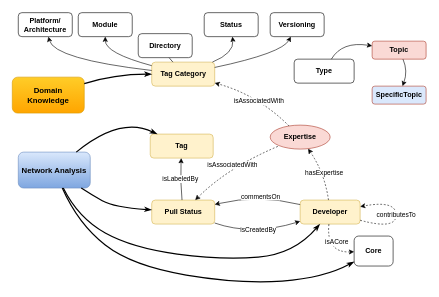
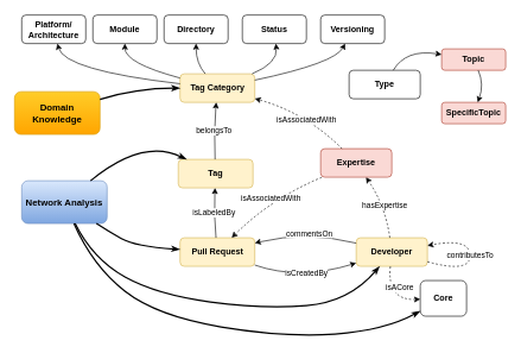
  <mxCell id="0" />
  <mxCell id="1" parent="0" />
  <mxCell id="2" value="&lt;b&gt;Developer&lt;/b&gt;" style="rounded=1;whiteSpace=wrap;html=1;fillColor=#fff2cc;strokeColor=#d6b656;" parent="1" vertex="1"><mxGeometry x="500" y="333" width="100" height="40" as="geometry" /></mxCell>
- <mxCell id="3" value="&lt;b&gt;Pull Status&lt;/b&gt;" style="rounded=1;whiteSpace=wrap;html=1;fillColor=#fff2cc;strokeColor=#d6b656;" parent="1" vertex="1"><mxGeometry x="252.5" y="333" width="105" height="40" as="geometry" /></mxCell>
+ <mxCell id="3" value="&lt;b&gt;Pull Request&lt;/b&gt;" style="rounded=1;whiteSpace=wrap;html=1;fillColor=#fff2cc;strokeColor=#d6b656;" parent="1" vertex="1"><mxGeometry x="252.5" y="333" width="105" height="40" as="geometry" /></mxCell>
  <mxCell id="4" value="&lt;b&gt;Type&lt;/b&gt;" style="rounded=1;whiteSpace=wrap;html=1;" parent="1" vertex="1"><mxGeometry x="490" y="98" width="100" height="40" as="geometry" /></mxCell>
  <mxCell id="5" value="&lt;b&gt;Tag&lt;/b&gt;" style="rounded=1;whiteSpace=wrap;html=1;fillColor=#fff2cc;strokeColor=#d6b656;" parent="1" vertex="1"><mxGeometry x="250" y="223" width="105" height="40" as="geometry" /></mxCell>
  <mxCell id="6" value="&lt;b&gt;Tag Category&lt;/b&gt;" style="rounded=1;whiteSpace=wrap;html=1;fillColor=#fff2cc;strokeColor=#d6b656;" parent="1" vertex="1"><mxGeometry x="252.5" y="103" width="105" height="40" as="geometry" /></mxCell>
  <mxCell id="7" value="&lt;b&gt;Platform/&lt;br&gt;Architecture&lt;/b&gt;" style="rounded=1;whiteSpace=wrap;html=1;" parent="1" vertex="1"><mxGeometry x="30" y="20.5" width="90" height="40" as="geometry" /></mxCell>
  <mxCell id="8" value="" style="curved=1;endArrow=classic;html=1;" parent="1" source="6" target="7" edge="1"><mxGeometry width="50" height="50" relative="1" as="geometry"><mxPoint x="255" y="115" as="sourcePoint" /><mxPoint x="209" y="53" as="targetPoint" /><Array as="points"><mxPoint x="90" y="98" /></Array></mxGeometry></mxCell>
  <mxCell id="9" value="" style="curved=1;endArrow=classic;html=1;" parent="1" source="6" target="31" edge="1"><mxGeometry width="50" height="50" relative="1" as="geometry"><mxPoint x="288" y="103" as="sourcePoint" /><mxPoint x="237.692" y="58" as="targetPoint" /><Array as="points"><mxPoint x="175" y="88" /></Array></mxGeometry></mxCell>
  <mxCell id="10" value="" style="curved=1;endArrow=classic;html=1;" parent="1" source="6" target="32" edge="1"><mxGeometry width="50" height="50" relative="1" as="geometry"><mxPoint x="363" y="103" as="sourcePoint" /><mxPoint x="346.105" y="58" as="targetPoint" /><Array as="points"><mxPoint x="275" y="88" /></Array></mxGeometry></mxCell>
  <mxCell id="11" value="&lt;b&gt;Topic&lt;/b&gt;" style="rounded=1;whiteSpace=wrap;html=1;fillColor=#fad9d5;strokeColor=#ae4132;" parent="1" vertex="1"><mxGeometry x="620" y="68" width="90" height="30" as="geometry" /></mxCell>
- <mxCell id="12" value="&lt;b&gt;SpecificTopic&lt;/b&gt;" style="rounded=1;whiteSpace=wrap;html=1;fillColor=#dae8fc;strokeColor=#ae4132;" parent="1" vertex="1"><mxGeometry x="620" y="143" width="90" height="30" as="geometry" /></mxCell>
+ <mxCell id="12" value="&lt;b&gt;SpecificTopic&lt;/b&gt;" style="rounded=1;whiteSpace=wrap;html=1;fillColor=#fad9d5;strokeColor=#ae4132;" parent="1" vertex="1"><mxGeometry x="620" y="143" width="90" height="30" as="geometry" /></mxCell>
+ <mxCell id="13" value="belongsTo" style="curved=1;endArrow=classic;html=1;" parent="1" source="5" target="6" edge="1"><mxGeometry width="50" height="50" relative="1" as="geometry"><mxPoint x="288" y="103" as="sourcePoint" /><mxPoint x="287.5" y="63" as="targetPoint" /><Array as="points"><mxPoint x="300" y="183" /></Array></mxGeometry></mxCell>
  <mxCell id="14" value="isLabeledBy" style="curved=1;endArrow=classic;html=1;" parent="1" source="3" target="5" edge="1"><mxGeometry width="50" height="50" relative="1" as="geometry"><mxPoint x="390" y="228.556" as="sourcePoint" /><mxPoint x="315" y="163" as="targetPoint" /><Array as="points"><mxPoint x="300" y="303" /></Array></mxGeometry></mxCell>
  <mxCell id="15" value="commentsOn" style="curved=1;endArrow=classic;html=1;" parent="1" source="2" target="3" edge="1"><mxGeometry x="-0.086" y="3" width="50" height="50" relative="1" as="geometry"><mxPoint x="313" y="343" as="sourcePoint" /><mxPoint x="313.571" y="263" as="targetPoint" /><Array as="points"><mxPoint x="430" y="323" /></Array><mxPoint as="offset" /></mxGeometry></mxCell>
  <mxCell id="16" value="isCreatedBy" style="curved=1;endArrow=classic;html=1;" parent="1" source="3" target="2" edge="1"><mxGeometry x="0.05" y="7" width="50" height="50" relative="1" as="geometry"><mxPoint x="313" y="343" as="sourcePoint" /><mxPoint x="313.571" y="263" as="targetPoint" /><Array as="points"><mxPoint x="420" y="393" /></Array><mxPoint as="offset" /></mxGeometry></mxCell>
  <mxCell id="17" value="isAssociatedWith" style="curved=1;endArrow=none;html=1;dashed=1;startArrow=classic;startFill=1;endFill=0;" parent="1" source="3" target="37" edge="1"><mxGeometry width="50" height="50" relative="1" as="geometry"><mxPoint x="313" y="343" as="sourcePoint" /><mxPoint x="410" y="228" as="targetPoint" /><Array as="points"><mxPoint x="380" y="278" /></Array></mxGeometry></mxCell>
  <mxCell id="18" value="&lt;b&gt;&lt;font style=&quot;font-size: 13px&quot;&gt;Domain Knowledge&lt;/font&gt;&lt;/b&gt;" style="rounded=1;whiteSpace=wrap;html=1;strokeColor=#d79b00;fillColor=#ffcd28;gradientColor=#ffa500;" parent="1" vertex="1"><mxGeometry x="20" y="128" width="120" height="60" as="geometry" /></mxCell>
  <mxCell id="19" value="" style="curved=1;endArrow=classicThin;html=1;shadow=0;strokeWidth=2;endFill=1;" parent="1" source="18" target="6" edge="1"><mxGeometry width="50" height="50" relative="1" as="geometry"><mxPoint x="640" y="143" as="sourcePoint" /><mxPoint x="610" y="223" as="targetPoint" /><Array as="points"><mxPoint x="190" y="123" /></Array></mxGeometry></mxCell>
  <mxCell id="20" value="&lt;b&gt;&lt;font style=&quot;font-size: 13px&quot;&gt;Network Analysis&lt;/font&gt;&lt;/b&gt;" style="rounded=1;whiteSpace=wrap;html=1;strokeColor=#6c8ebf;fillColor=#dae8fc;gradientColor=#7ea6e0;" parent="1" vertex="1"><mxGeometry x="30" y="253" width="120" height="60" as="geometry" /></mxCell>
  <mxCell id="21" value="" style="curved=1;endArrow=classicThin;html=1;shadow=0;strokeWidth=2;endFill=1;" parent="1" source="20" target="5" edge="1"><mxGeometry width="50" height="50" relative="1" as="geometry"><mxPoint x="330" y="213" as="sourcePoint" /><mxPoint x="380" y="163" as="targetPoint" /><Array as="points"><mxPoint x="200" y="193" /></Array></mxGeometry></mxCell>
  <mxCell id="22" value="" style="curved=1;endArrow=classicThin;html=1;shadow=0;strokeWidth=2;endFill=1;" parent="1" source="20" target="3" edge="1"><mxGeometry width="50" height="50" relative="1" as="geometry"><mxPoint x="160" y="313" as="sourcePoint" /><mxPoint x="271.5" y="233" as="targetPoint" /><Array as="points"><mxPoint x="150" y="323" /><mxPoint x="190" y="345" /></Array></mxGeometry></mxCell>
  <mxCell id="23" value="" style="curved=1;endArrow=classicThin;html=1;shadow=0;strokeWidth=2;endFill=1;" parent="1" source="20" target="2" edge="1"><mxGeometry width="50" height="50" relative="1" as="geometry"><mxPoint x="110" y="283" as="sourcePoint" /><mxPoint x="262.5" y="354.6" as="targetPoint" /><Array as="points"><mxPoint x="130" y="363" /><mxPoint x="220" y="413" /><mxPoint x="370" y="433" /><mxPoint x="490" y="423" /></Array></mxGeometry></mxCell>
  <mxCell id="24" value="hasExpertise" style="curved=1;endArrow=classic;html=1;shadow=0;strokeWidth=1;dashed=1;" parent="1" source="2" target="37" edge="1"><mxGeometry width="50" height="50" relative="1" as="geometry"><mxPoint x="300" y="213" as="sourcePoint" /><mxPoint x="540" y="238" as="targetPoint" /><Array as="points"><mxPoint x="541" y="288" /></Array></mxGeometry></mxCell>
  <mxCell id="25" value="contributesTo" style="curved=1;endArrow=classic;html=1;dashed=1;" parent="1" source="2" target="2" edge="1"><mxGeometry width="50" height="50" relative="1" as="geometry"><mxPoint x="330" y="213" as="sourcePoint" /><mxPoint x="380" y="163" as="targetPoint" /><Array as="points"><mxPoint x="660" y="383" /><mxPoint x="660" y="333" /></Array></mxGeometry></mxCell>
  <mxCell id="26" value="&lt;b&gt;Core&lt;/b&gt;" style="rounded=1;whiteSpace=wrap;html=1;" parent="1" vertex="1"><mxGeometry x="590" y="393" width="65" height="50" as="geometry" /></mxCell>
  <mxCell id="27" value="isACore" style="curved=1;endArrow=classic;html=1;dashed=1;" parent="1" source="2" target="26" edge="1"><mxGeometry x="0.398" y="17" width="50" height="50" relative="1" as="geometry"><mxPoint x="420" y="425.881" as="sourcePoint" /><mxPoint x="562.5" y="423.005" as="targetPoint" /><Array as="points"><mxPoint x="543" y="421" /></Array><mxPoint as="offset" /></mxGeometry></mxCell>
  <mxCell id="28" value="" style="curved=1;endArrow=classicThin;html=1;shadow=0;strokeWidth=2;endFill=1;" parent="1" source="20" target="26" edge="1"><mxGeometry width="50" height="50" relative="1" as="geometry"><mxPoint x="115" y="323" as="sourcePoint" /><mxPoint x="542.857" y="383" as="targetPoint" /><Array as="points"><mxPoint x="130" y="373" /><mxPoint x="220" y="443" /><mxPoint x="400" y="473" /><mxPoint x="540" y="463" /></Array></mxGeometry></mxCell>
  <mxCell id="29" value="" style="curved=1;endArrow=classic;html=1;" parent="1" source="6" target="33" edge="1"><mxGeometry width="50" height="50" relative="1" as="geometry"><mxPoint x="339.571" y="113" as="sourcePoint" /><mxPoint x="415.467" y="10.5" as="targetPoint" /><Array as="points"><mxPoint x="390" y="88" /></Array></mxGeometry></mxCell>
  <mxCell id="30" value="" style="curved=1;endArrow=classic;html=1;" parent="1" source="6" target="34" edge="1"><mxGeometry width="50" height="50" relative="1" as="geometry"><mxPoint x="339.571" y="113" as="sourcePoint" /><mxPoint x="525.25" y="55.5" as="targetPoint" /><Array as="points"><mxPoint x="470" y="88" /></Array></mxGeometry></mxCell>
  <mxCell id="31" value="&lt;b&gt;Module&lt;/b&gt;" style="rounded=1;whiteSpace=wrap;html=1;" parent="1" vertex="1"><mxGeometry x="130" y="20.5" width="90" height="40" as="geometry" /></mxCell>
- <mxCell id="32" value="&lt;b&gt;Directory&lt;/b&gt;" style="rounded=1;whiteSpace=wrap;html=1;" parent="1" vertex="1"><mxGeometry x="230" y="55.5" width="90" height="40" as="geometry" /></mxCell>
+ <mxCell id="32" value="&lt;b&gt;Directory&lt;/b&gt;" style="rounded=1;whiteSpace=wrap;html=1;" parent="1" vertex="1"><mxGeometry x="230" y="20.5" width="90" height="40" as="geometry" /></mxCell>
  <mxCell id="33" value="&lt;b&gt;Status&lt;/b&gt;" style="rounded=1;whiteSpace=wrap;html=1;" parent="1" vertex="1"><mxGeometry x="340" y="20.5" width="90" height="40" as="geometry" /></mxCell>
  <mxCell id="34" value="&lt;b&gt;Versioning&lt;/b&gt;" style="rounded=1;whiteSpace=wrap;html=1;" parent="1" vertex="1"><mxGeometry x="450" y="20.5" width="90" height="40" as="geometry" /></mxCell>
  <mxCell id="35" value="" style="curved=1;endArrow=classic;html=1;" parent="1" source="4" target="11" edge="1"><mxGeometry width="50" height="50" relative="1" as="geometry"><mxPoint x="367.5" y="125.5" as="sourcePoint" /><mxPoint x="535" y="168" as="targetPoint" /><Array as="points"><mxPoint x="570" y="68" /></Array></mxGeometry></mxCell>
  <mxCell id="36" value="" style="curved=1;endArrow=classic;html=1;" parent="1" source="11" target="12" edge="1"><mxGeometry width="50" height="50" relative="1" as="geometry"><mxPoint x="556.061" y="168" as="sourcePoint" /><mxPoint x="630" y="122.632" as="targetPoint" /><Array as="points"><mxPoint x="680" y="118" /></Array></mxGeometry></mxCell>
- <mxCell id="37" value="&lt;b&gt;Expertise&lt;/b&gt;" style="ellipse;whiteSpace=wrap;html=1;fillColor=#fad9d5;strokeColor=#ae4132;" parent="1" vertex="1"><mxGeometry x="450" y="208" width="100" height="40" as="geometry" /></mxCell>
+ <mxCell id="37" value="&lt;b&gt;Expertise&lt;/b&gt;" style="rounded=1;whiteSpace=wrap;html=1;fillColor=#fad9d5;strokeColor=#ae4132;" parent="1" vertex="1"><mxGeometry x="450" y="208" width="100" height="40" as="geometry" /></mxCell>
  <mxCell id="38" value="isAssociatedWith" style="curved=1;endArrow=classic;html=1;shadow=0;strokeWidth=1;dashed=1;" parent="1" source="37" target="6" edge="1"><mxGeometry x="-0.128" y="7" width="50" height="50" relative="1" as="geometry"><mxPoint x="555.5" y="343" as="sourcePoint" /><mxPoint x="519.647" y="258" as="targetPoint" /><Array as="points"><mxPoint x="430" y="158" /></Array><mxPoint as="offset" /></mxGeometry></mxCell>
